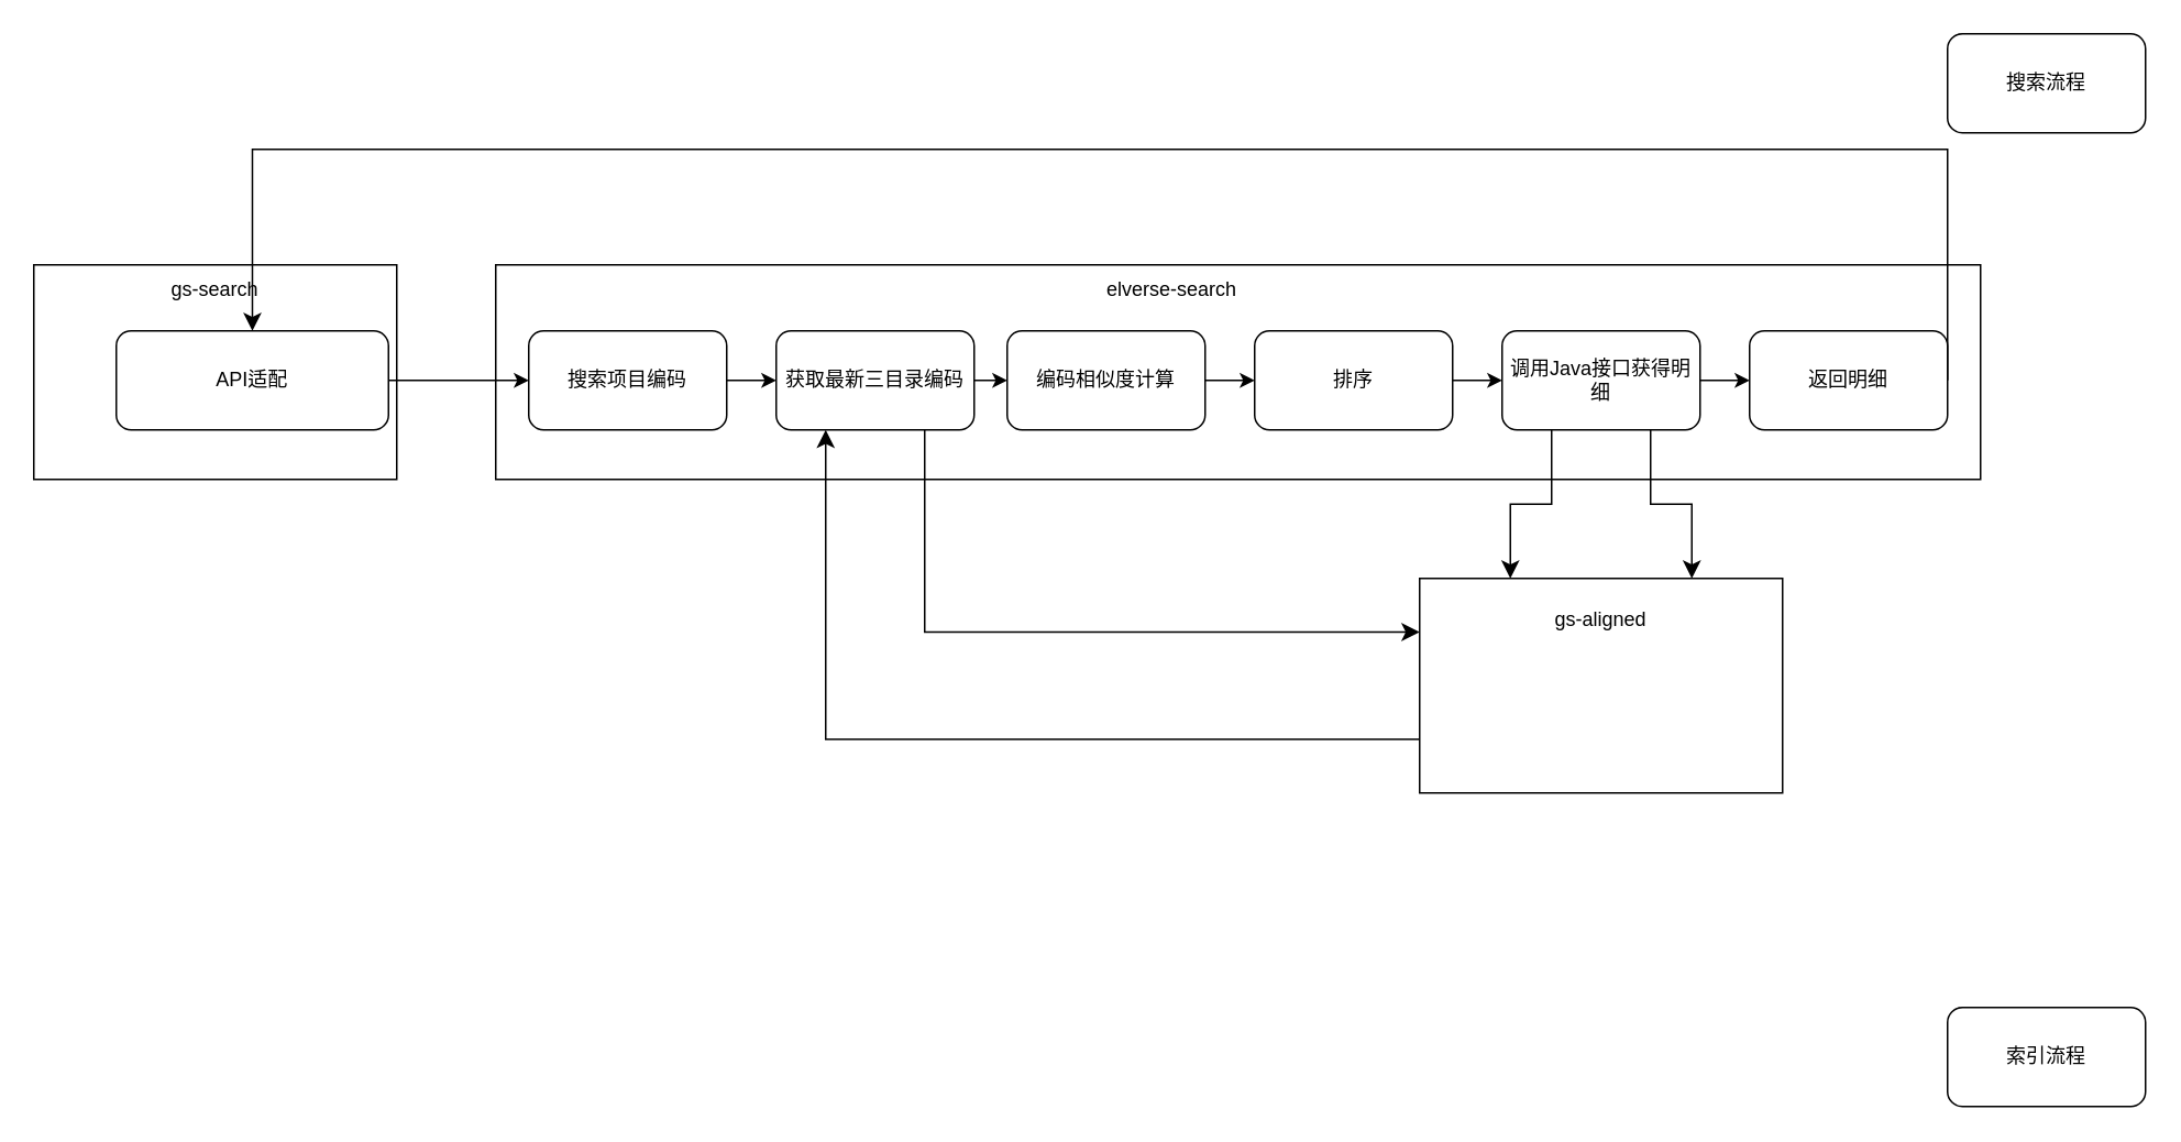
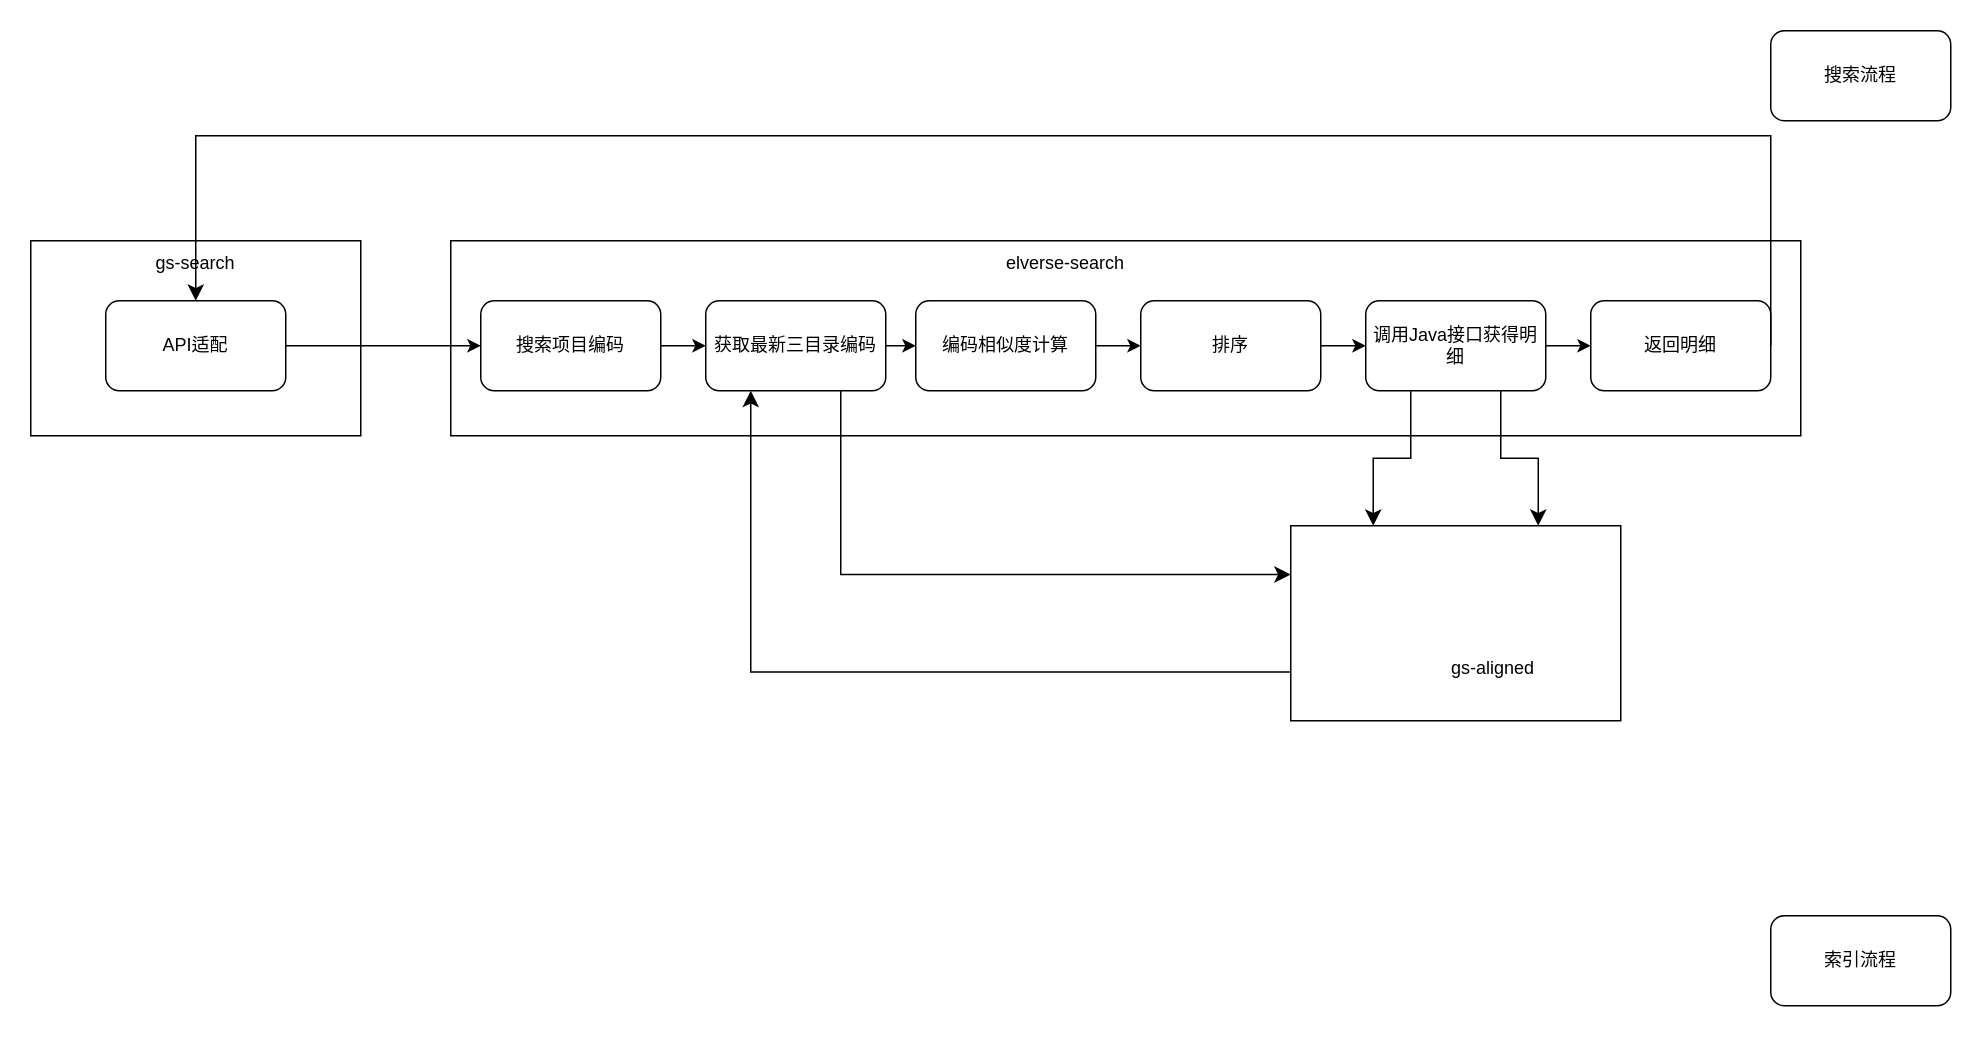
  <mxCell id="0" />
  <mxCell id="1" parent="0" />
  <mxCell id="2" value="" style="rounded=0;whiteSpace=wrap;html=1;" vertex="1" parent="1"><mxGeometry x="300" y="160" width="900" height="130" as="geometry" /></mxCell>
  <mxCell id="3" value="elverse-search" style="text;html=1;strokeColor=none;fillColor=none;align=center;verticalAlign=middle;whiteSpace=wrap;rounded=0;" vertex="1" parent="1"><mxGeometry x="655" y="160" width="110" height="30" as="geometry" /></mxCell>
  <mxCell id="4" value="" style="rounded=0;whiteSpace=wrap;html=1;" vertex="1" parent="1"><mxGeometry x="20" y="160" width="220" height="130" as="geometry" /></mxCell>
- <mxCell id="5" value="API适配" style="rounded=1;whiteSpace=wrap;html=1;" vertex="1" parent="1"><mxGeometry x="70" y="200" width="165" height="60" as="geometry" /></mxCell>
+ <mxCell id="5" value="API适配" style="rounded=1;whiteSpace=wrap;html=1;" vertex="1" parent="1"><mxGeometry x="70" y="200" width="120" height="60" as="geometry" /></mxCell>
  <mxCell id="6" value="搜索项目编码" style="rounded=1;whiteSpace=wrap;html=1;" vertex="1" parent="1"><mxGeometry x="320" y="200" width="120" height="60" as="geometry" /></mxCell>
  <mxCell id="7" value="gs-search" style="text;html=1;strokeColor=none;fillColor=none;align=center;verticalAlign=middle;whiteSpace=wrap;rounded=0;" vertex="1" parent="1"><mxGeometry x="100" y="160" width="60" height="30" as="geometry" /></mxCell>
  <mxCell id="8" value="编码相似度计算" style="rounded=1;whiteSpace=wrap;html=1;" vertex="1" parent="1"><mxGeometry x="610" y="200" width="120" height="60" as="geometry" /></mxCell>
  <mxCell id="9" value="排序" style="rounded=1;whiteSpace=wrap;html=1;" vertex="1" parent="1"><mxGeometry x="760" y="200" width="120" height="60" as="geometry" /></mxCell>
  <mxCell id="10" value="调用Java接口获得明细" style="rounded=1;whiteSpace=wrap;html=1;" vertex="1" parent="1"><mxGeometry x="910" y="200" width="120" height="60" as="geometry" /></mxCell>
  <mxCell id="11" value="返回明细" style="rounded=1;whiteSpace=wrap;html=1;" vertex="1" parent="1"><mxGeometry x="1060" y="200" width="120" height="60" as="geometry" /></mxCell>
  <mxCell id="12" value="" style="endArrow=classic;html=1;rounded=0;exitX=1;exitY=0.5;exitDx=0;exitDy=0;entryX=0;entryY=0.5;entryDx=0;entryDy=0;" edge="1" parent="1" source="5" target="6"><mxGeometry width="50" height="50" relative="1" as="geometry"><mxPoint x="870" y="560" as="sourcePoint" /><mxPoint x="920" y="510" as="targetPoint" /></mxGeometry></mxCell>
  <mxCell id="13" value="" style="endArrow=classic;html=1;rounded=0;entryX=0;entryY=0.5;entryDx=0;entryDy=0;" edge="1" parent="1" source="6" target="24"><mxGeometry width="50" height="50" relative="1" as="geometry"><mxPoint x="200" y="240" as="sourcePoint" /><mxPoint x="460" y="400" as="targetPoint" /></mxGeometry></mxCell>
  <mxCell id="14" value="" style="endArrow=classic;html=1;rounded=0;entryX=0;entryY=0.5;entryDx=0;entryDy=0;" edge="1" parent="1" source="8" target="9"><mxGeometry width="50" height="50" relative="1" as="geometry"><mxPoint x="590" y="240" as="sourcePoint" /><mxPoint x="620" y="240" as="targetPoint" /></mxGeometry></mxCell>
  <mxCell id="15" value="" style="endArrow=classic;html=1;rounded=0;entryX=0;entryY=0.5;entryDx=0;entryDy=0;exitX=1;exitY=0.5;exitDx=0;exitDy=0;" edge="1" parent="1" source="9" target="10"><mxGeometry width="50" height="50" relative="1" as="geometry"><mxPoint x="600" y="250" as="sourcePoint" /><mxPoint x="630" y="250" as="targetPoint" /></mxGeometry></mxCell>
  <mxCell id="16" value="" style="endArrow=classic;html=1;rounded=0;entryX=0;entryY=0.5;entryDx=0;entryDy=0;exitX=1;exitY=0.5;exitDx=0;exitDy=0;" edge="1" parent="1" source="10" target="11"><mxGeometry width="50" height="50" relative="1" as="geometry"><mxPoint x="610" y="260" as="sourcePoint" /><mxPoint x="640" y="260" as="targetPoint" /></mxGeometry></mxCell>
  <mxCell id="17" value="" style="edgeStyle=elbowEdgeStyle;elbow=vertical;endArrow=classic;html=1;curved=0;rounded=0;endSize=8;startSize=8;exitX=1;exitY=0.5;exitDx=0;exitDy=0;entryX=0.5;entryY=0;entryDx=0;entryDy=0;" edge="1" parent="1" source="11" target="5"><mxGeometry width="50" height="50" relative="1" as="geometry"><mxPoint x="870" y="560" as="sourcePoint" /><mxPoint x="920" y="510" as="targetPoint" /><Array as="points"><mxPoint x="1060" y="90" /><mxPoint x="1100" y="140" /><mxPoint x="600" y="70" /></Array></mxGeometry></mxCell>
  <mxCell id="18" value="" style="rounded=0;whiteSpace=wrap;html=1;" vertex="1" parent="1"><mxGeometry x="860" y="350" width="220" height="130" as="geometry" /></mxCell>
- <mxCell id="19" value="gs-aligned" style="text;html=1;strokeColor=none;fillColor=none;align=center;verticalAlign=middle;whiteSpace=wrap;rounded=0;" vertex="1" parent="1"><mxGeometry x="940" y="360" width="60" height="30" as="geometry" /></mxCell>
+ <mxCell id="19" value="gs-aligned" style="text;html=1;strokeColor=none;fillColor=none;align=center;verticalAlign=middle;whiteSpace=wrap;rounded=0;" vertex="1" parent="1"><mxGeometry x="965" y="430" width="60" height="30" as="geometry" /></mxCell>
  <mxCell id="20" value="" style="edgeStyle=elbowEdgeStyle;elbow=vertical;endArrow=classic;html=1;curved=0;rounded=0;endSize=8;startSize=8;exitX=0.25;exitY=1;exitDx=0;exitDy=0;entryX=0.25;entryY=0;entryDx=0;entryDy=0;" edge="1" parent="1" source="10" target="18"><mxGeometry width="50" height="50" relative="1" as="geometry"><mxPoint x="980" y="560" as="sourcePoint" /><mxPoint x="1030" y="510" as="targetPoint" /></mxGeometry></mxCell>
  <mxCell id="21" value="" style="edgeStyle=elbowEdgeStyle;elbow=vertical;endArrow=classic;html=1;curved=0;rounded=0;endSize=8;startSize=8;exitX=0.75;exitY=1;exitDx=0;exitDy=0;entryX=0.75;entryY=0;entryDx=0;entryDy=0;" edge="1" parent="1" source="10" target="18"><mxGeometry width="50" height="50" relative="1" as="geometry"><mxPoint x="950" y="270" as="sourcePoint" /><mxPoint x="925" y="360" as="targetPoint" /></mxGeometry></mxCell>
  <mxCell id="22" value="搜索流程" style="rounded=1;whiteSpace=wrap;html=1;" vertex="1" parent="1"><mxGeometry x="1180" y="20" width="120" height="60" as="geometry" /></mxCell>
  <mxCell id="23" value="索引流程" style="rounded=1;whiteSpace=wrap;html=1;" vertex="1" parent="1"><mxGeometry x="1180" y="610" width="120" height="60" as="geometry" /></mxCell>
  <mxCell id="24" value="获取最新三目录编码" style="rounded=1;whiteSpace=wrap;html=1;" vertex="1" parent="1"><mxGeometry y="200" width="120" height="60" as="geometry" x="470" /></mxCell>
  <mxCell id="25" value="" style="endArrow=classic;html=1;rounded=0;entryX=0;entryY=0.5;entryDx=0;entryDy=0;exitX=1;exitY=0.5;exitDx=0;exitDy=0;" edge="1" parent="1" source="24" target="8"><mxGeometry width="50" height="50" relative="1" as="geometry"><mxPoint x="450" y="240" as="sourcePoint" /><mxPoint x="480" y="240" as="targetPoint" /></mxGeometry></mxCell>
  <mxCell id="26" value="" style="edgeStyle=segmentEdgeStyle;endArrow=classic;html=1;curved=0;rounded=0;endSize=8;startSize=8;exitX=0.75;exitY=1;exitDx=0;exitDy=0;entryX=0;entryY=0.25;entryDx=0;entryDy=0;" edge="1" parent="1" source="24" target="18"><mxGeometry width="50" height="50" relative="1" as="geometry"><mxPoint x="870" y="550" as="sourcePoint" /><mxPoint x="920" y="500" as="targetPoint" /><Array as="points"><mxPoint x="560" y="383" /></Array></mxGeometry></mxCell>
  <mxCell id="27" value="" style="edgeStyle=segmentEdgeStyle;endArrow=classic;html=1;curved=0;rounded=0;endSize=8;startSize=8;exitX=0;exitY=0.75;exitDx=0;exitDy=0;entryX=0.25;entryY=1;entryDx=0;entryDy=0;" edge="1" parent="1" source="18" target="24"><mxGeometry width="50" height="50" relative="1" as="geometry"><mxPoint x="570" y="270" as="sourcePoint" /><mxPoint x="870" y="393" as="targetPoint" /><Array as="points"><mxPoint x="500" y="448" /></Array></mxGeometry></mxCell>
